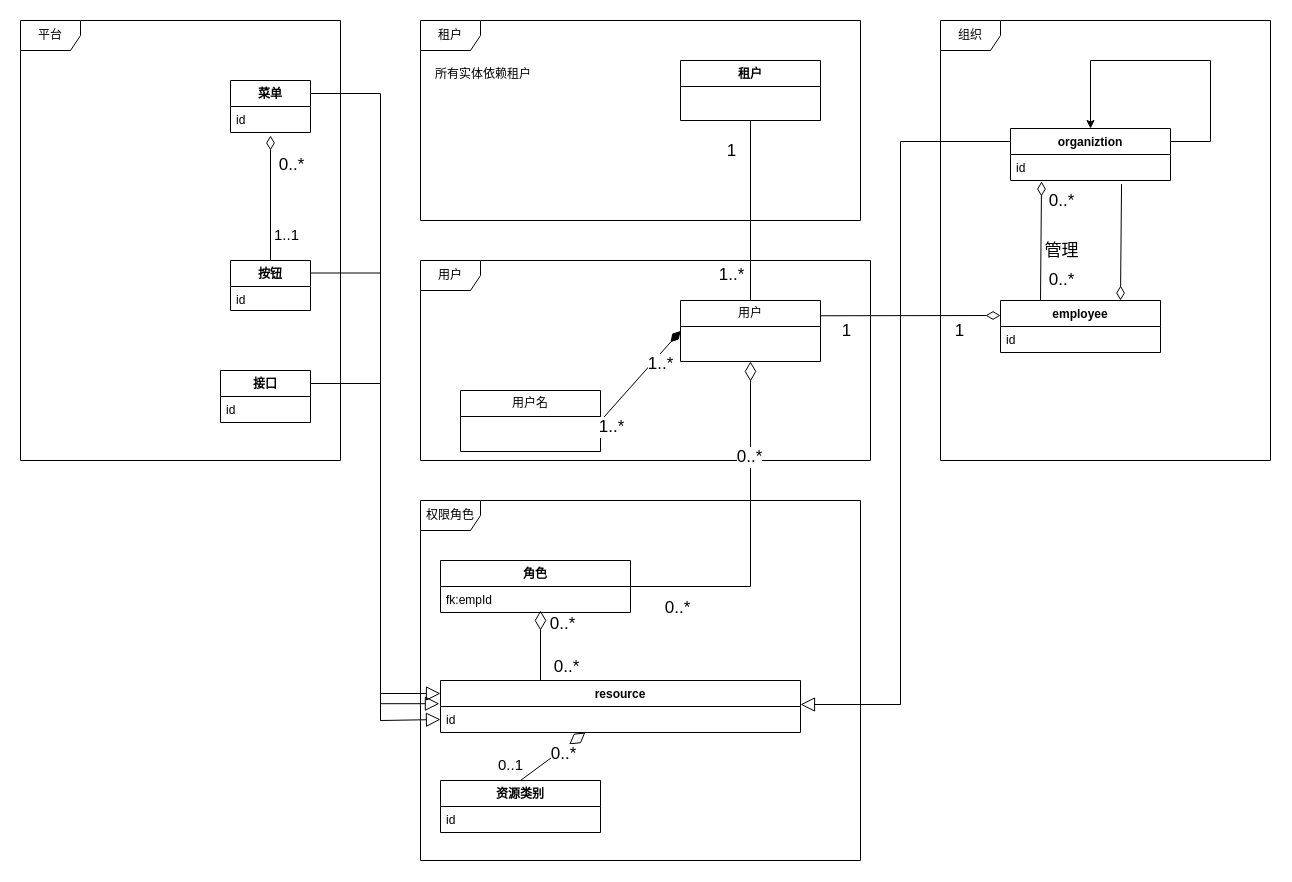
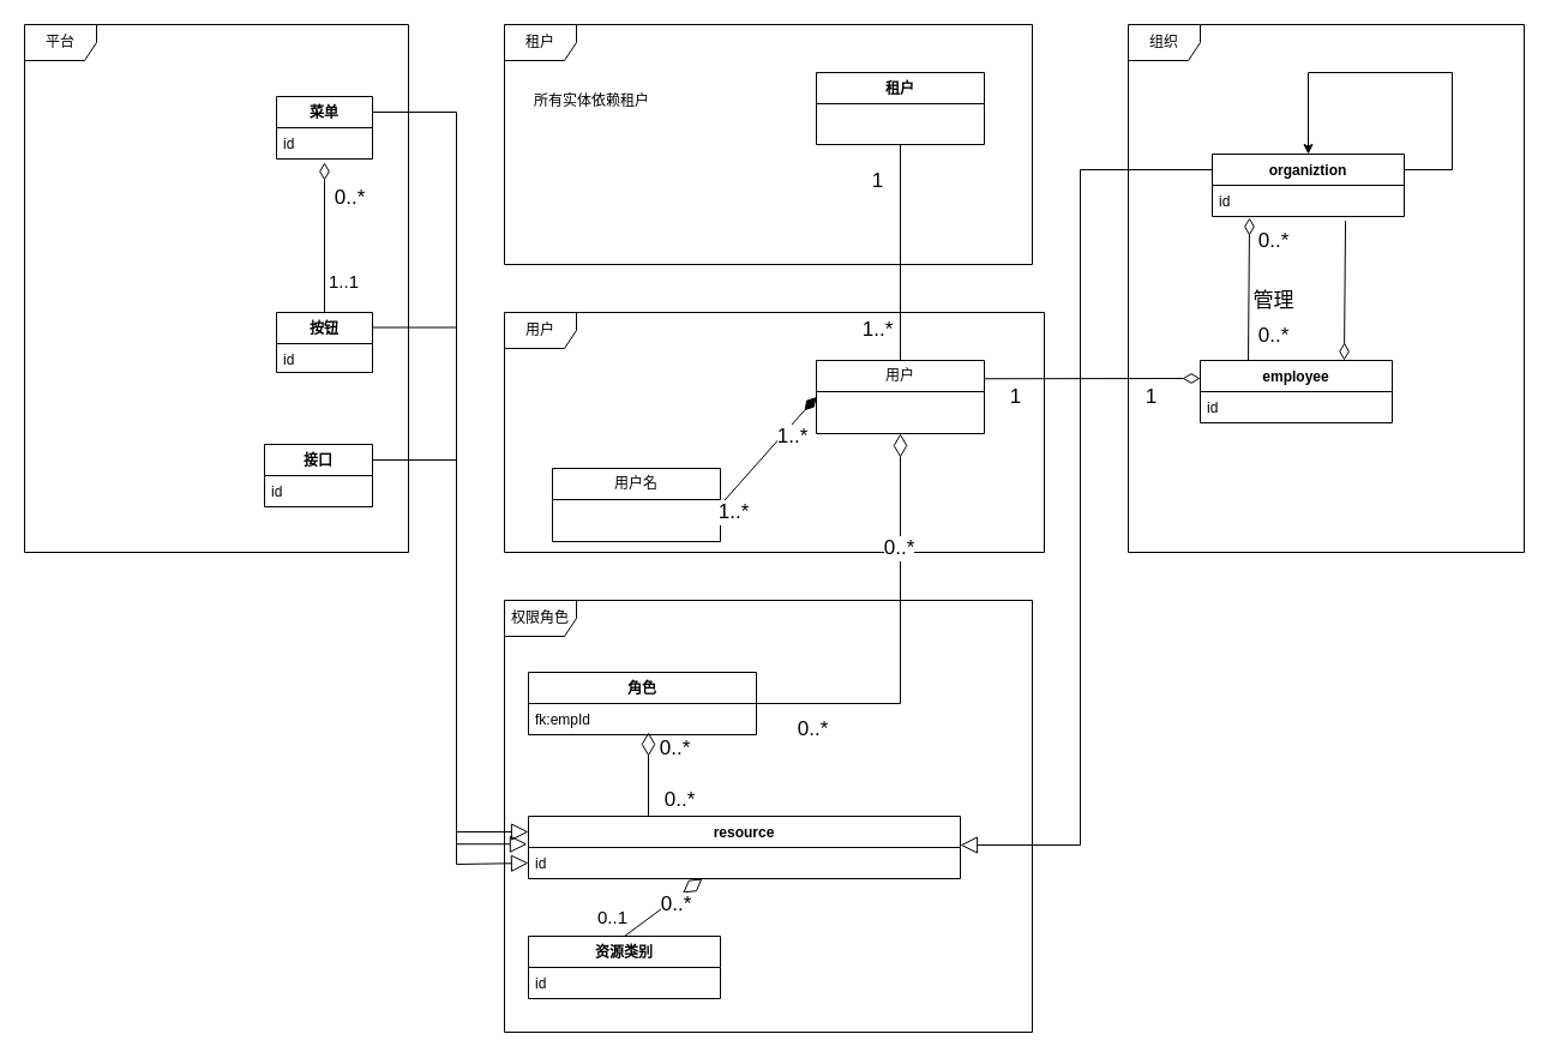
  <mxCell id="0" />
  <mxCell id="1" parent="0" />
  <mxCell id="2" style="rounded=0;orthogonalLoop=1;jettySize=auto;html=1;exitX=0.25;exitY=0;exitDx=0;exitDy=0;endArrow=diamondThin;endFill=0;endSize=12;entryX=0.194;entryY=1.038;entryDx=0;entryDy=0;entryPerimeter=0;" parent="1" source="6" target="12" edge="1"><mxGeometry relative="1" as="geometry"><mxPoint x="1040" y="120" as="targetPoint" /></mxGeometry></mxCell>
  <mxCell id="3" value="&lt;span style=&quot;font-size: 17px;&quot;&gt;管理&lt;/span&gt;" style="edgeLabel;html=1;align=center;verticalAlign=middle;resizable=0;points=[];" parent="2" vertex="1" connectable="0"><mxGeometry x="0.306" y="-3" relative="1" as="geometry"><mxPoint x="17" y="28" as="offset" /></mxGeometry></mxCell>
  <mxCell id="4" value="&lt;font style=&quot;font-size: 17px;&quot;&gt;0..*&lt;/font&gt;" style="edgeLabel;html=1;align=center;verticalAlign=middle;resizable=0;points=[];" parent="2" vertex="1" connectable="0"><mxGeometry x="0.678" y="-1" relative="1" as="geometry"><mxPoint x="19" as="offset" /></mxGeometry></mxCell>
  <mxCell id="5" value="&lt;font style=&quot;font-size: 17px;&quot;&gt;0..*&lt;/font&gt;" style="edgeLabel;html=1;align=center;verticalAlign=middle;resizable=0;points=[];" parent="2" vertex="1" connectable="0"><mxGeometry x="-0.644" y="-5" relative="1" as="geometry"><mxPoint x="15" as="offset" /></mxGeometry></mxCell>
  <mxCell id="6" value="employee" style="swimlane;fontStyle=1;align=center;verticalAlign=top;childLayout=stackLayout;horizontal=1;startSize=26;horizontalStack=0;resizeParent=1;resizeParentMax=0;resizeLast=0;collapsible=1;marginBottom=0;whiteSpace=wrap;html=1;" parent="1" vertex="1"><mxGeometry x="1000" width="160" height="52" as="geometry" y="300" /></mxCell>
  <mxCell id="7" value="id" style="text;strokeColor=none;fillColor=none;align=left;verticalAlign=top;spacingLeft=4;spacingRight=4;overflow=hidden;rotatable=0;points=[[0,0.5],[1,0.5]];portConstraint=eastwest;whiteSpace=wrap;html=1;" parent="6" vertex="1"><mxGeometry y="26" width="160" height="26" as="geometry" /></mxCell>
  <mxCell id="8" value="租户" style="swimlane;fontStyle=1;align=center;verticalAlign=top;childLayout=stackLayout;horizontal=1;startSize=26;horizontalStack=0;resizeParent=1;resizeParentMax=0;resizeLast=0;collapsible=1;marginBottom=0;whiteSpace=wrap;html=1;" parent="1" vertex="1"><mxGeometry x="680" y="60" width="140" height="60" as="geometry" /></mxCell>
  <mxCell id="9" style="rounded=0;orthogonalLoop=1;jettySize=auto;html=1;exitX=0.694;exitY=1.138;exitDx=0;exitDy=0;exitPerimeter=0;entryX=0.75;entryY=0;entryDx=0;entryDy=0;endArrow=diamondThin;endFill=0;endSize=12;" parent="1" source="12" target="6" edge="1"><mxGeometry relative="1" as="geometry"><mxPoint x="1095.04" y="177.012" as="sourcePoint" /><mxPoint x="1600" y="470" as="targetPoint" /></mxGeometry></mxCell>
  <mxCell id="10" style="rounded=0;orthogonalLoop=1;jettySize=auto;html=1;exitX=0;exitY=0.25;exitDx=0;exitDy=0;endArrow=block;endFill=0;endSize=12;edgeStyle=orthogonalEdgeStyle;" parent="1" source="11" edge="1"><mxGeometry relative="1" as="geometry"><mxPoint x="800" y="704" as="targetPoint" /><Array as="points"><mxPoint x="900" y="141" /><mxPoint x="900" y="704" /></Array></mxGeometry></mxCell>
  <mxCell id="11" value="organiztion" style="swimlane;fontStyle=1;align=center;verticalAlign=top;childLayout=stackLayout;horizontal=1;startSize=26;horizontalStack=0;resizeParent=1;resizeParentMax=0;resizeLast=0;collapsible=1;marginBottom=0;whiteSpace=wrap;html=1;" parent="1" vertex="1"><mxGeometry x="1010" y="128" width="160" height="52" as="geometry" /></mxCell>
  <mxCell id="12" value="id" style="text;strokeColor=none;fillColor=none;align=left;verticalAlign=top;spacingLeft=4;spacingRight=4;overflow=hidden;rotatable=0;points=[[0,0.5],[1,0.5]];portConstraint=eastwest;whiteSpace=wrap;html=1;" parent="11" vertex="1"><mxGeometry y="26" width="160" height="26" as="geometry" /></mxCell>
  <mxCell id="13" value="租户" style="shape=umlFrame;whiteSpace=wrap;html=1;pointerEvents=0;" parent="1" vertex="1"><mxGeometry y="20" width="440" height="200" as="geometry" x="420" /></mxCell>
  <mxCell id="14" value="组织" style="shape=umlFrame;whiteSpace=wrap;html=1;pointerEvents=0;" parent="1" vertex="1"><mxGeometry x="940" y="20" width="330" height="440" as="geometry" /></mxCell>
- <mxCell id="15" value="&lt;h1&gt;&lt;span style=&quot;background-color: initial; font-size: 12px; font-weight: normal;&quot;&gt;所有实体依赖租户&lt;/span&gt;&lt;br&gt;&lt;/h1&gt;" style="text;html=1;strokeColor=none;fillColor=none;spacing=5;spacingTop=-20;whiteSpace=wrap;overflow=hidden;rounded=0;" parent="1" vertex="1"><mxGeometry x="430" y="50" width="190" height="120" as="geometry" /></mxCell>
+ <mxCell id="15" value="&lt;h1&gt;&lt;span style=&quot;background-color: initial; font-size: 12px; font-weight: normal;&quot;&gt;所有实体依赖租户&lt;/span&gt;&lt;br&gt;&lt;/h1&gt;" style="text;html=1;strokeColor=none;fillColor=none;spacing=5;spacingTop=-20;whiteSpace=wrap;overflow=hidden;rounded=0;" parent="1" vertex="1"><mxGeometry x="440" y="60" width="190" height="120" as="geometry" /></mxCell>
  <mxCell id="16" value="用户" style="shape=umlFrame;whiteSpace=wrap;html=1;pointerEvents=0;" parent="1" vertex="1"><mxGeometry y="260" width="450" height="200" as="geometry" x="420" /></mxCell>
  <mxCell id="17" value="用户名" style="swimlane;fontStyle=0;childLayout=stackLayout;horizontal=1;startSize=26;fillColor=none;horizontalStack=0;resizeParent=1;resizeParentMax=0;resizeLast=0;collapsible=1;marginBottom=0;whiteSpace=wrap;html=1;" parent="1" vertex="1"><mxGeometry x="460" y="390" width="140" height="61" as="geometry" /></mxCell>
  <mxCell id="18" style="rounded=0;orthogonalLoop=1;jettySize=auto;html=1;exitX=0.5;exitY=0;exitDx=0;exitDy=0;endArrow=none;endFill=0;startArrow=none;startFill=0;strokeWidth=1;targetPerimeterSpacing=0;endSize=12;startSize=12;entryX=0.5;entryY=1;entryDx=0;entryDy=0;" parent="1" source="27" target="8" edge="1"><mxGeometry relative="1" as="geometry"><mxPoint x="470" y="110" as="targetPoint" /></mxGeometry></mxCell>
  <mxCell id="19" value="&lt;font style=&quot;font-size: 17px;&quot;&gt;1&lt;/font&gt;" style="edgeLabel;html=1;align=center;verticalAlign=middle;resizable=0;points=[];" parent="18" vertex="1" connectable="0"><mxGeometry x="0.743" y="3" relative="1" as="geometry"><mxPoint x="-17" y="7" as="offset" /></mxGeometry></mxCell>
  <mxCell id="20" value="&lt;font style=&quot;font-size: 17px;&quot;&gt;1..*&lt;/font&gt;" style="edgeLabel;html=1;align=center;verticalAlign=middle;resizable=0;points=[];" parent="18" vertex="1" connectable="0"><mxGeometry x="-0.71" y="1" relative="1" as="geometry"><mxPoint x="-19" as="offset" /></mxGeometry></mxCell>
  <mxCell id="21" style="rounded=0;orthogonalLoop=1;jettySize=auto;html=1;exitX=0;exitY=0.5;exitDx=0;exitDy=0;entryX=1;entryY=0.5;entryDx=0;entryDy=0;startArrow=diamondThin;startFill=1;endSize=12;startSize=12;endArrow=none;endFill=0;" parent="1" source="27" target="17" edge="1"><mxGeometry relative="1" as="geometry" /></mxCell>
  <mxCell id="22" value="&lt;font style=&quot;font-size: 17px;&quot;&gt;1..*&lt;/font&gt;" style="edgeLabel;html=1;align=center;verticalAlign=middle;resizable=0;points=[];" parent="21" vertex="1" connectable="0"><mxGeometry x="-0.643" y="-2" relative="1" as="geometry"><mxPoint x="-5" y="19" as="offset" /></mxGeometry></mxCell>
  <mxCell id="23" value="&lt;font style=&quot;font-size: 17px;&quot;&gt;1..*&lt;/font&gt;" style="edgeLabel;html=1;align=center;verticalAlign=middle;resizable=0;points=[];" parent="21" vertex="1" connectable="0"><mxGeometry x="0.657" y="-4" relative="1" as="geometry"><mxPoint y="24" as="offset" /></mxGeometry></mxCell>
  <mxCell id="24" style="rounded=0;orthogonalLoop=1;jettySize=auto;html=1;exitX=1;exitY=0.25;exitDx=0;exitDy=0;endArrow=diamondThin;endFill=0;endSize=12;" parent="1" source="27" edge="1"><mxGeometry relative="1" as="geometry"><mxPoint x="1000" y="315" as="targetPoint" /></mxGeometry></mxCell>
  <mxCell id="25" value="&lt;font style=&quot;font-size: 17px;&quot;&gt;1&lt;/font&gt;" style="edgeLabel;html=1;align=center;verticalAlign=middle;resizable=0;points=[];" parent="24" vertex="1" connectable="0"><mxGeometry x="-0.702" y="-4" relative="1" as="geometry"><mxPoint x="-2" y="11" as="offset" /></mxGeometry></mxCell>
  <mxCell id="26" value="&lt;font style=&quot;font-size: 17px;&quot;&gt;1&lt;/font&gt;" style="edgeLabel;html=1;align=center;verticalAlign=middle;resizable=0;points=[];" parent="24" vertex="1" connectable="0"><mxGeometry x="0.545" y="1" relative="1" as="geometry"><mxPoint y="16" as="offset" /></mxGeometry></mxCell>
  <mxCell id="27" value="用户" style="swimlane;fontStyle=0;childLayout=stackLayout;horizontal=1;startSize=26;fillColor=none;horizontalStack=0;resizeParent=1;resizeParentMax=0;resizeLast=0;collapsible=1;marginBottom=0;whiteSpace=wrap;html=1;" parent="1" vertex="1"><mxGeometry x="680" width="140" height="61" as="geometry" y="300" /></mxCell>
  <mxCell id="28" value="角色" style="swimlane;fontStyle=1;align=center;verticalAlign=top;childLayout=stackLayout;horizontal=1;startSize=26;horizontalStack=0;resizeParent=1;resizeParentMax=0;resizeLast=0;collapsible=1;marginBottom=0;whiteSpace=wrap;html=1;" parent="1" vertex="1"><mxGeometry x="440" y="560" width="190" height="52" as="geometry" /></mxCell>
  <mxCell id="29" value="fk:empId" style="text;strokeColor=none;fillColor=none;align=left;verticalAlign=top;spacingLeft=4;spacingRight=4;overflow=hidden;rotatable=0;points=[[0,0.5],[1,0.5]];portConstraint=eastwest;whiteSpace=wrap;html=1;" parent="28" vertex="1"><mxGeometry y="26" width="190" height="26" as="geometry" /></mxCell>
  <mxCell id="30" style="rounded=0;orthogonalLoop=1;jettySize=auto;html=1;endArrow=diamondThin;endFill=0;startSize=17;endSize=17;" parent="1" edge="1"><mxGeometry relative="1" as="geometry"><mxPoint x="540" y="680" as="sourcePoint" /><mxPoint x="540" y="610" as="targetPoint" /></mxGeometry></mxCell>
  <mxCell id="31" value="&lt;font style=&quot;font-size: 17px;&quot;&gt;0..*&lt;/font&gt;" style="edgeLabel;html=1;align=center;verticalAlign=middle;resizable=0;points=[];" parent="30" vertex="1" connectable="0"><mxGeometry x="0.626" y="-2" relative="1" as="geometry"><mxPoint x="19" as="offset" /></mxGeometry></mxCell>
  <mxCell id="32" value="&lt;font style=&quot;font-size: 17px;&quot;&gt;0..*&lt;/font&gt;" style="edgeLabel;html=1;align=center;verticalAlign=middle;resizable=0;points=[];" parent="30" vertex="1" connectable="0"><mxGeometry x="-0.614" y="-3" relative="1" as="geometry"><mxPoint x="22" as="offset" /></mxGeometry></mxCell>
  <mxCell id="33" value="resource" style="swimlane;fontStyle=1;align=center;verticalAlign=top;childLayout=stackLayout;horizontal=1;startSize=26;horizontalStack=0;resizeParent=1;resizeParentMax=0;resizeLast=0;collapsible=1;marginBottom=0;whiteSpace=wrap;html=1;" parent="1" vertex="1"><mxGeometry x="440" y="680" width="360" height="52" as="geometry" /></mxCell>
  <mxCell id="34" value="id" style="text;strokeColor=none;fillColor=none;align=left;verticalAlign=top;spacingLeft=4;spacingRight=4;overflow=hidden;rotatable=0;points=[[0,0.5],[1,0.5]];portConstraint=eastwest;whiteSpace=wrap;html=1;" parent="33" vertex="1"><mxGeometry y="26" width="360" height="26" as="geometry" /></mxCell>
  <mxCell id="35" value="权限角色" style="shape=umlFrame;whiteSpace=wrap;html=1;pointerEvents=0;strokeColor=default;fillColor=default;" parent="1" vertex="1"><mxGeometry y="500" width="440" height="360" as="geometry" x="420" /></mxCell>
  <mxCell id="36" style="rounded=0;orthogonalLoop=1;jettySize=auto;html=1;entryX=0.5;entryY=1;entryDx=0;entryDy=0;endArrow=diamondThin;endFill=0;strokeWidth=1;endSize=17;edgeStyle=orthogonalEdgeStyle;" parent="1" source="28" target="27" edge="1"><mxGeometry relative="1" as="geometry" /></mxCell>
  <mxCell id="37" value="&lt;font style=&quot;font-size: 17px;&quot;&gt;0..*&lt;/font&gt;" style="edgeLabel;html=1;align=center;verticalAlign=middle;resizable=0;points=[];" parent="36" vertex="1" connectable="0"><mxGeometry x="0.596" y="2" relative="1" as="geometry"><mxPoint y="25" as="offset" /></mxGeometry></mxCell>
  <mxCell id="38" value="&lt;font style=&quot;font-size: 17px;&quot;&gt;0..*&lt;/font&gt;" style="edgeLabel;html=1;align=center;verticalAlign=middle;resizable=0;points=[];" parent="36" vertex="1" connectable="0"><mxGeometry x="-0.715" y="2" relative="1" as="geometry"><mxPoint x="-3" y="23" as="offset" /></mxGeometry></mxCell>
  <mxCell id="39" style="rounded=0;orthogonalLoop=1;jettySize=auto;html=1;exitX=0.5;exitY=0;exitDx=0;exitDy=0;endArrow=diamondThin;endFill=0;endSize=17;" parent="1" source="42" target="33" edge="1"><mxGeometry relative="1" as="geometry" /></mxCell>
  <mxCell id="40" value="&lt;font style=&quot;font-size: 17px;&quot;&gt;0..*&lt;/font&gt;" style="edgeLabel;html=1;align=center;verticalAlign=middle;resizable=0;points=[];" parent="39" vertex="1" connectable="0"><mxGeometry x="0.831" y="3" relative="1" as="geometry"><mxPoint x="-15" y="20" as="offset" /></mxGeometry></mxCell>
  <mxCell id="41" value="&lt;font style=&quot;font-size: 15px;&quot;&gt;0..1&lt;/font&gt;" style="edgeLabel;html=1;align=center;verticalAlign=middle;resizable=0;points=[];" parent="39" vertex="1" connectable="0"><mxGeometry x="-0.714" y="3" relative="1" as="geometry"><mxPoint x="-18" y="-7" as="offset" /></mxGeometry></mxCell>
  <mxCell id="42" value="资源类别" style="swimlane;fontStyle=1;align=center;verticalAlign=top;childLayout=stackLayout;horizontal=1;startSize=26;horizontalStack=0;resizeParent=1;resizeParentMax=0;resizeLast=0;collapsible=1;marginBottom=0;whiteSpace=wrap;html=1;" parent="1" vertex="1"><mxGeometry x="440" y="780" width="160" height="52" as="geometry"><mxRectangle x="760" y="-120" width="90" height="30" as="alternateBounds" /></mxGeometry></mxCell>
  <mxCell id="43" value="id" style="text;strokeColor=none;fillColor=none;align=left;verticalAlign=top;spacingLeft=4;spacingRight=4;overflow=hidden;rotatable=0;points=[[0,0.5],[1,0.5]];portConstraint=eastwest;whiteSpace=wrap;html=1;" parent="42" vertex="1"><mxGeometry y="26" width="160" height="26" as="geometry" /></mxCell>
  <mxCell id="44" style="edgeStyle=orthogonalEdgeStyle;rounded=0;orthogonalLoop=1;jettySize=auto;html=1;exitX=1;exitY=0.25;exitDx=0;exitDy=0;endArrow=block;endFill=0;endSize=12;entryX=0;entryY=0.5;entryDx=0;entryDy=0;" parent="1" source="45" target="34" edge="1"><mxGeometry relative="1" as="geometry"><Array as="points"><mxPoint x="380" y="93" /><mxPoint x="380" y="720" /></Array></mxGeometry></mxCell>
  <mxCell id="45" value="菜单" style="swimlane;fontStyle=1;align=center;verticalAlign=top;childLayout=stackLayout;horizontal=1;startSize=26;horizontalStack=0;resizeParent=1;resizeParentMax=0;resizeLast=0;collapsible=1;marginBottom=0;whiteSpace=wrap;html=1;" parent="1" vertex="1"><mxGeometry x="230" y="80" width="80" height="52" as="geometry" /></mxCell>
  <mxCell id="46" value="id" style="text;strokeColor=none;fillColor=none;align=left;verticalAlign=top;spacingLeft=4;spacingRight=4;overflow=hidden;rotatable=0;points=[[0,0.5],[1,0.5]];portConstraint=eastwest;whiteSpace=wrap;html=1;" parent="45" vertex="1"><mxGeometry y="26" width="80" height="26" as="geometry" /></mxCell>
  <mxCell id="47" value="平台" style="shape=umlFrame;whiteSpace=wrap;html=1;pointerEvents=0;" parent="1" vertex="1"><mxGeometry x="20" y="20" width="320" height="440" as="geometry" /></mxCell>
  <mxCell id="48" style="edgeStyle=orthogonalEdgeStyle;rounded=0;orthogonalLoop=1;jettySize=auto;html=1;exitX=1;exitY=0.25;exitDx=0;exitDy=0;entryX=-0.003;entryY=-0.108;entryDx=0;entryDy=0;endArrow=block;endFill=0;endSize=12;entryPerimeter=0;" parent="1" source="49" target="34" edge="1"><mxGeometry relative="1" as="geometry"><Array as="points"><mxPoint x="380" y="383" /><mxPoint x="380" y="703" /></Array></mxGeometry></mxCell>
  <mxCell id="49" value="接口" style="swimlane;fontStyle=1;align=center;verticalAlign=top;childLayout=stackLayout;horizontal=1;startSize=26;horizontalStack=0;resizeParent=1;resizeParentMax=0;resizeLast=0;collapsible=1;marginBottom=0;whiteSpace=wrap;html=1;" parent="1" vertex="1"><mxGeometry x="220" y="370" width="90" height="52" as="geometry" /></mxCell>
  <mxCell id="50" value="id" style="text;strokeColor=none;fillColor=none;align=left;verticalAlign=top;spacingLeft=4;spacingRight=4;overflow=hidden;rotatable=0;points=[[0,0.5],[1,0.5]];portConstraint=eastwest;whiteSpace=wrap;html=1;" parent="49" vertex="1"><mxGeometry y="26" width="90" height="26" as="geometry" /></mxCell>
  <mxCell id="51" style="rounded=0;orthogonalLoop=1;jettySize=auto;html=1;exitX=0.5;exitY=0;exitDx=0;exitDy=0;entryX=0.5;entryY=1.115;entryDx=0;entryDy=0;entryPerimeter=0;endArrow=diamondThin;endFill=0;endSize=12;" parent="1" source="55" target="46" edge="1"><mxGeometry relative="1" as="geometry" /></mxCell>
  <mxCell id="52" value="&lt;font style=&quot;font-size: 15px;&quot;&gt;1..1&lt;/font&gt;" style="edgeLabel;html=1;align=center;verticalAlign=middle;resizable=0;points=[];" parent="51" vertex="1" connectable="0"><mxGeometry x="-0.518" y="1" relative="1" as="geometry"><mxPoint x="16" y="3" as="offset" /></mxGeometry></mxCell>
  <mxCell id="53" value="&lt;font style=&quot;font-size: 17px;&quot;&gt;0..*&lt;/font&gt;" style="edgeLabel;html=1;align=center;verticalAlign=middle;resizable=0;points=[];" parent="51" vertex="1" connectable="0"><mxGeometry x="0.577" relative="1" as="geometry"><mxPoint x="20" y="3" as="offset" /></mxGeometry></mxCell>
  <mxCell id="54" style="rounded=0;orthogonalLoop=1;jettySize=auto;html=1;exitX=1;exitY=0.25;exitDx=0;exitDy=0;entryX=0;entryY=0.25;entryDx=0;entryDy=0;endArrow=block;endFill=0;endSize=12;edgeStyle=orthogonalEdgeStyle;" parent="1" source="55" target="33" edge="1"><mxGeometry relative="1" as="geometry"><Array as="points"><mxPoint x="380" y="273" /><mxPoint x="380" y="693" /></Array></mxGeometry></mxCell>
  <mxCell id="55" value="按钮" style="swimlane;fontStyle=1;align=center;verticalAlign=top;childLayout=stackLayout;horizontal=1;startSize=26;horizontalStack=0;resizeParent=1;resizeParentMax=0;resizeLast=0;collapsible=1;marginBottom=0;whiteSpace=wrap;html=1;" parent="1" vertex="1"><mxGeometry x="230" y="260" width="80" height="50" as="geometry" /></mxCell>
  <mxCell id="56" value="id" style="text;strokeColor=none;fillColor=none;align=left;verticalAlign=top;spacingLeft=4;spacingRight=4;overflow=hidden;rotatable=0;points=[[0,0.5],[1,0.5]];portConstraint=eastwest;whiteSpace=wrap;html=1;" parent="55" vertex="1"><mxGeometry y="26" width="80" height="24" as="geometry" /></mxCell>
  <mxCell id="57" style="edgeStyle=orthogonalEdgeStyle;rounded=0;orthogonalLoop=1;jettySize=auto;html=1;exitX=1;exitY=0.25;exitDx=0;exitDy=0;entryX=0.5;entryY=0;entryDx=0;entryDy=0;" parent="1" source="11" target="11" edge="1"><mxGeometry relative="1" as="geometry"><Array as="points"><mxPoint x="1210" y="141" /><mxPoint x="1210" y="60" /><mxPoint x="1090" y="60" /></Array></mxGeometry></mxCell>
